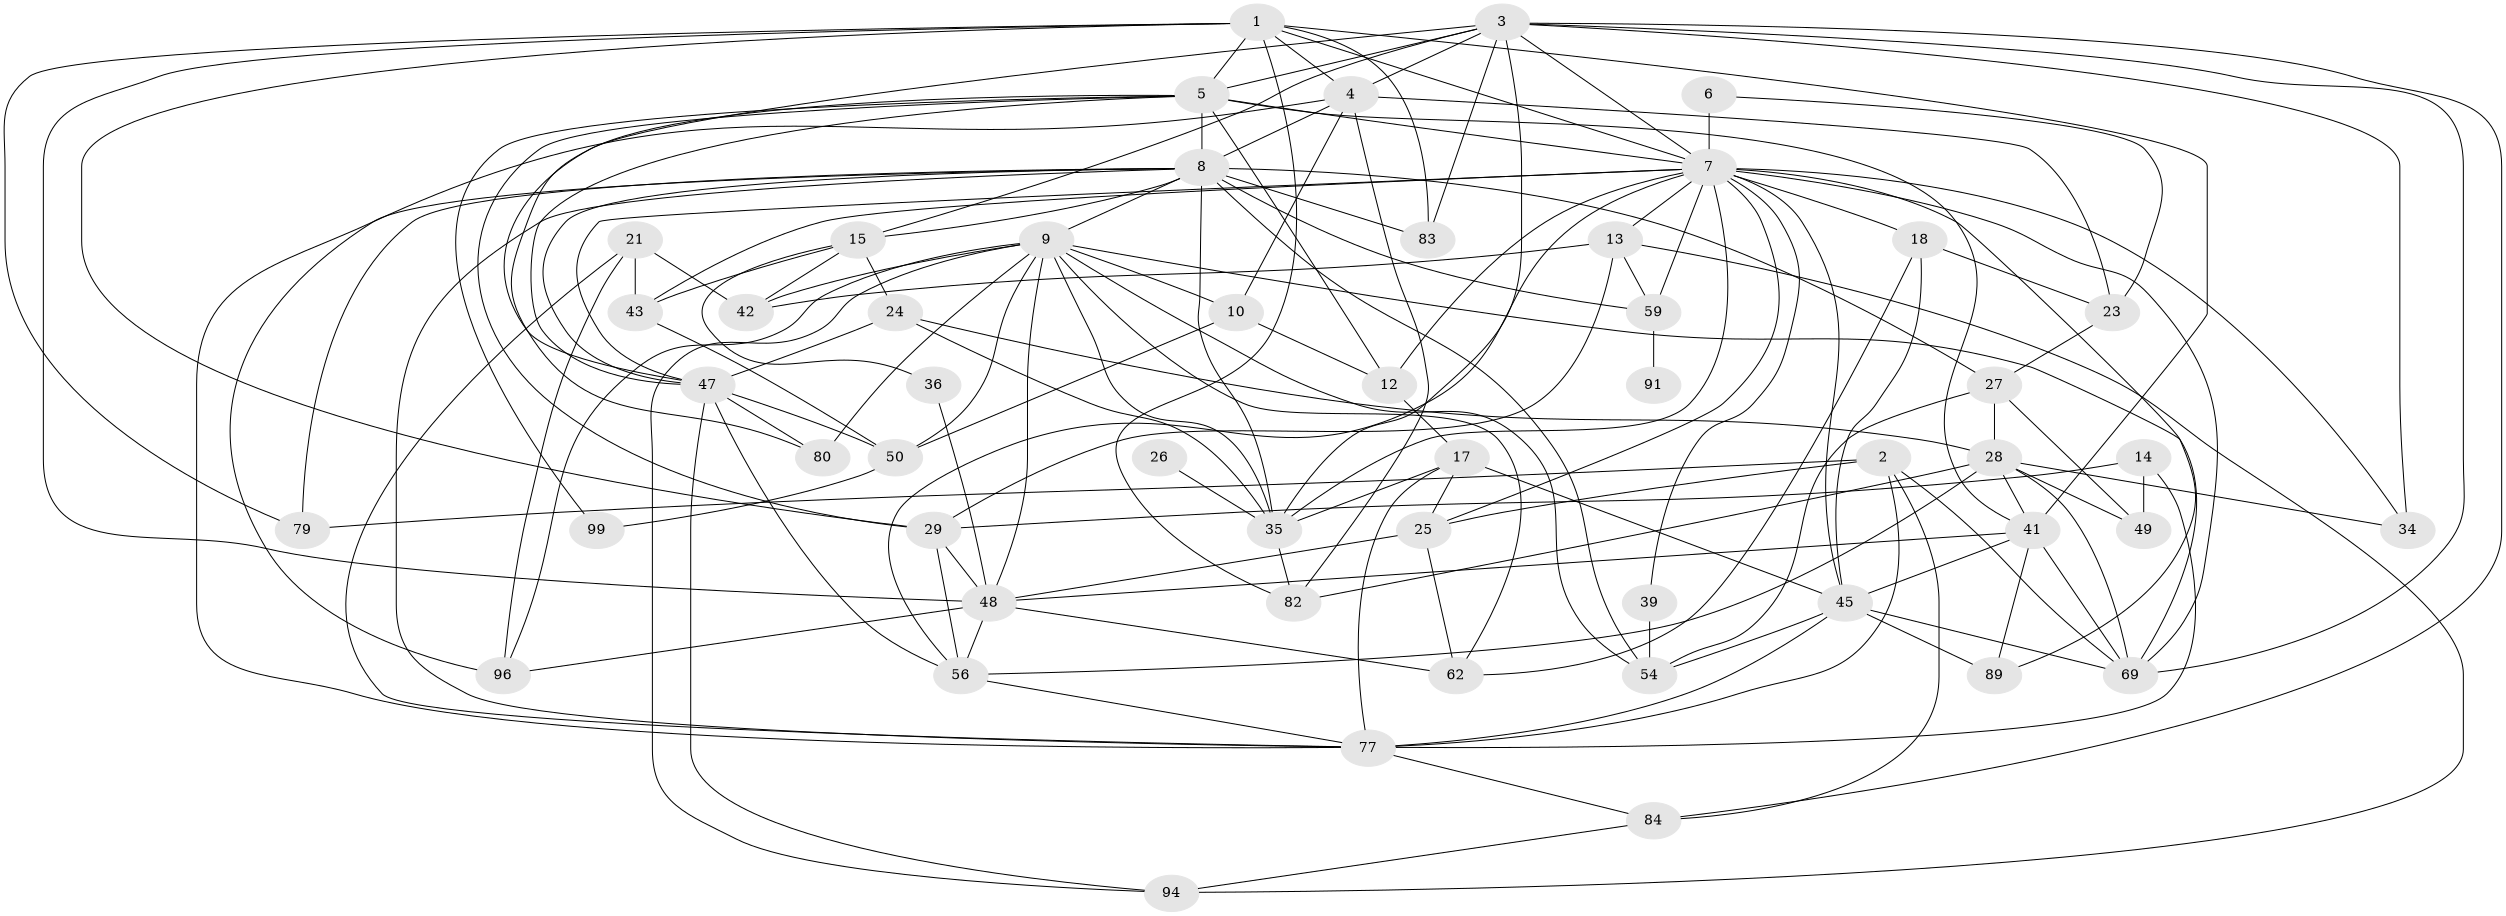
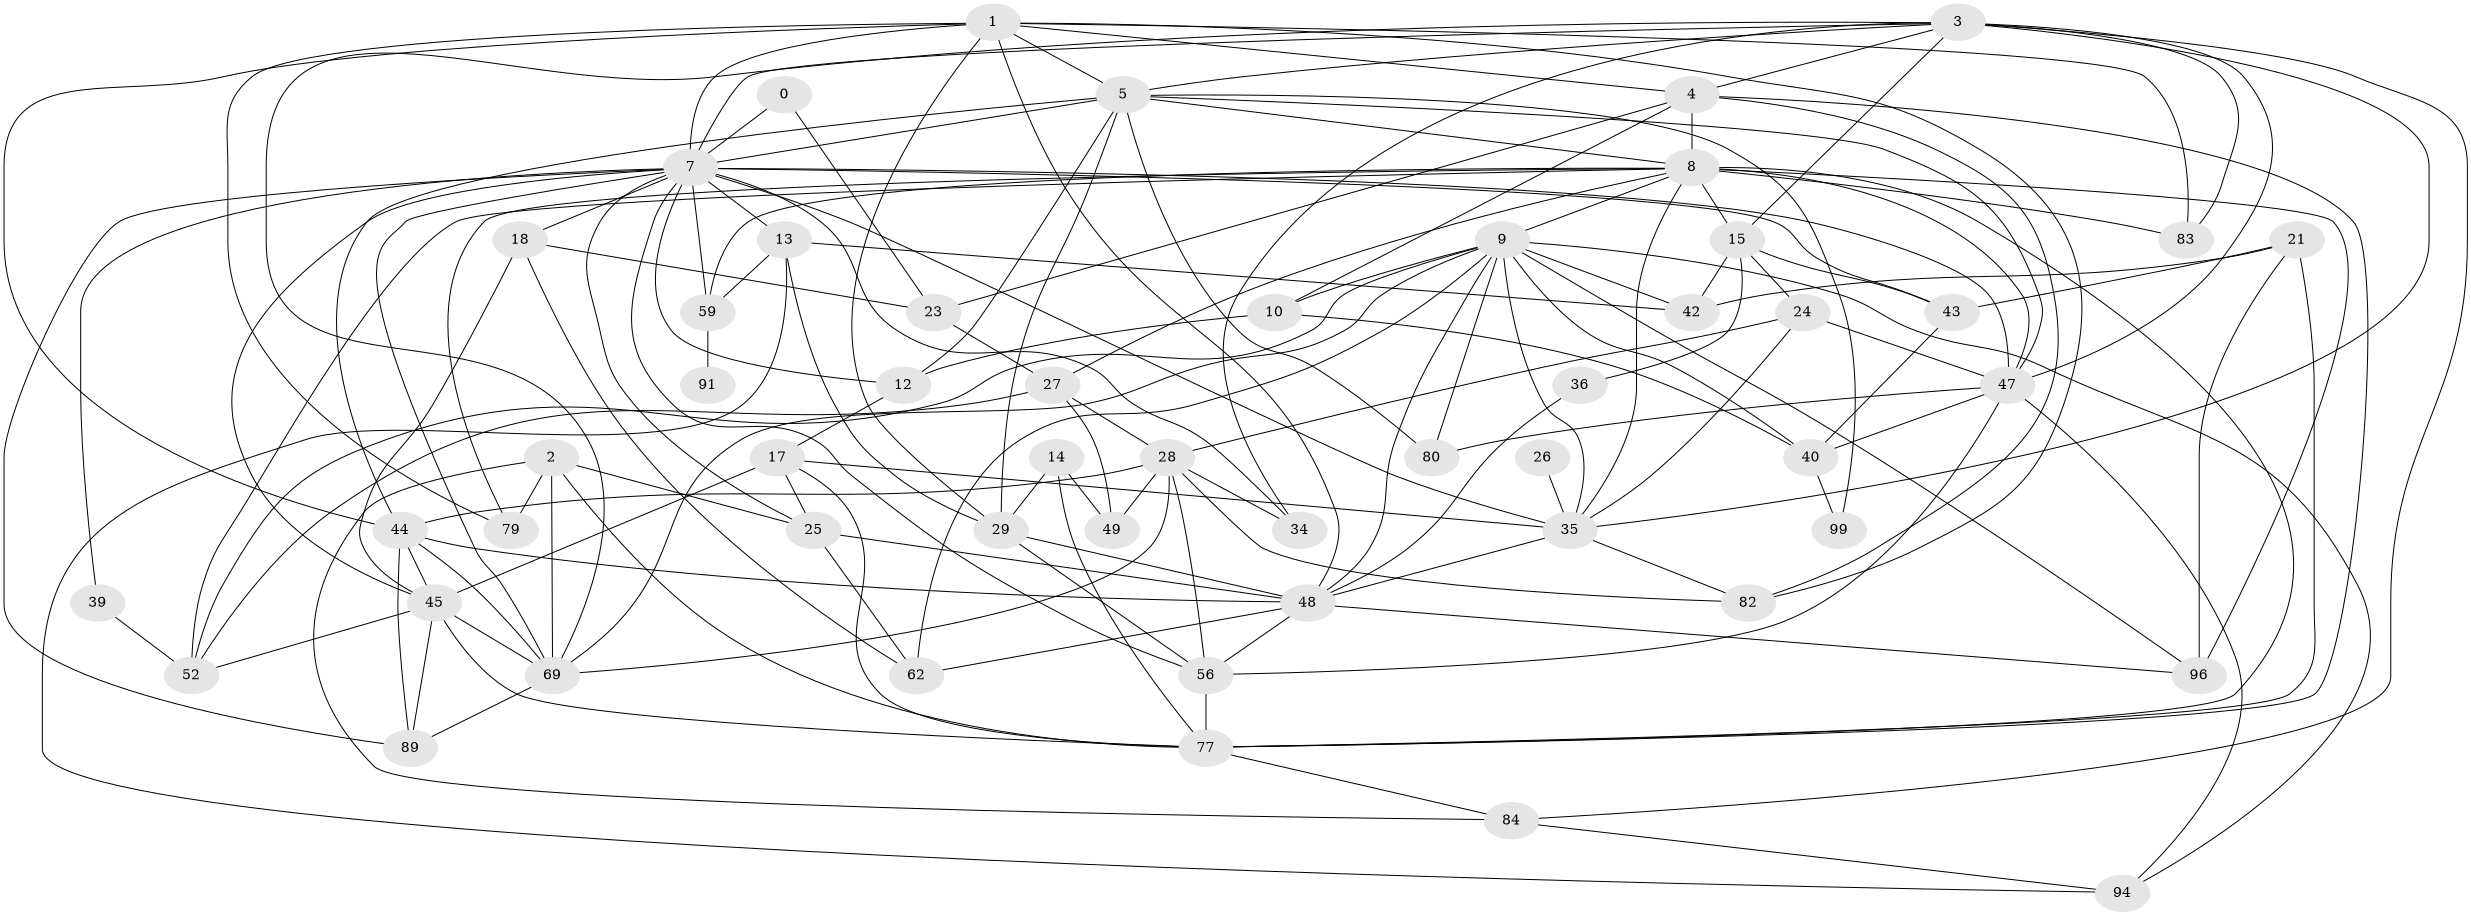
  graph {
    node [color=gray90 style=filled]
    1 [super="+57"]
    4 [super="+51"]
    5 [super="+19+60"]
    7 [super="+74+16"]
    29 [super="+93"]
-   41 [super="+105"]
+   41 [super="+105" label=44]
    48 [super="+66"]
    79
    82
    83
    77 [super="+88+78"]
    8 [super="+102+18"]
    10
    23
    47 [super="+71+104"]
    12 [super="+32"]
    80
    99
    25 [super="+31"]
    69 [super="+81"]
    34
    35 [super="+64"]
    n23 [label=18 super="+76"]
    13
    39
    43
    45 [super="+95+68"]
    56
    59 [super="+106"]
    89
    96
    62 [super="+75"]
    2
    n34 [label=84 super="+107"]
    94
    3 [super="+55+20"]
    15 [super="+72+103"]
    9 [super="+44+38"]
    27 [super="+108"]
-   54 [super="+58"]
+   54 [super="+58" label=52]
    42
    24
    36
-   50 [super="+70"]
+   50 [super="+70" label=40]
    17 [super="+22+84"]
-   6
+   6 [label=0]
    91
    49
    28 [super="+33+67"]
    14
    21 [super="+63"]
    26
    1 -- 4
    1 -- 5
    1 -- 7
    1 -- 29
    1 -- 41
    1 -- 48
    1 -- 79
    1 -- 82
    1 -- 83
    4 -- 82
    4 -- 77
    4 -- 8
    4 -- 10
    4 -- 23
    5 -- 7
    5 -- 29
    5 -- 41
    5 -- 8
    5 -- 47
    5 -- 12
    5 -- 80
    5 -- 99
    7 -- 47
    7 -- 12
    7 -- 25 [weight=2]
    7 -- 69
    7 -- 34
    7 -- 35
    7 -- n23
    7 -- 13
    7 -- 39
    7 -- 43
    7 -- 45
    7 -- 56
    7 -- 59 [weight=2]
    7 -- 89
    29 -- 48
    29 -- 56
    41 -- 48
    41 -- 69
    41 -- 45
    41 -- 89
    48 -- 56
    48 -- 96
    48 -- 62
    77 -- n34
    8 -- 79
    8 -- 83 [weight=2]
    8 -- 77
    8 -- 47
    8 -- 35
    8 -- 59
    8 -- 96 [weight=2]
    8 -- 15
    8 -- 9
    8 -- 27
    8 -- 54
    10 -- 12
    10 -- 50
    23 -- 27
    47 -- 80
    47 -- 56
    47 -- 94
    47 -- 50
    12 -- 17
    25 -- 48
    25 -- 62
+   69 -- 89
+   35 -- 48
    35 -- 82
    n23 -- 23
    n23 -- 45
    n23 -- 62
    13 -- 29
    13 -- 59
    13 -- 94
    13 -- 42
    39 -- 54
    43 -- 50
    45 -- 77
    45 -- 69
    45 -- 89
    45 -- 54
    56 -- 77
    59 -- 91
    2 -- 79
    2 -- 77
    2 -- 25
    2 -- 69
    2 -- n34
    n34 -- 94
    3 -- 4
    3 -- 5
    3 -- 7
    3 -- 83
    3 -- 47
    3 -- 69
    3 -- 34
    3 -- 35
    3 -- n34
    3 -- 15
    15 -- 43
    15 -- 42
    15 -- 24
    15 -- 36
    9 -- 48
    9 -- 10
    9 -- 80
    9 -- 69
    9 -- 35
    9 -- 96
    9 -- 62
    9 -- 94
    9 -- 54
    9 -- 42
    9 -- 50
    27 -- 54
    27 -- 49
    27 -- 28
    24 -- 47
    24 -- 35
    24 -- 28
    36 -- 48
    50 -- 99
    17 -- 77
    17 -- 25
    17 -- 35 [weight=2]
    17 -- 45
    6 -- 7 [weight=2]
    6 -- 23
    28 -- 41
    28 -- 82
    28 -- 69
    28 -- 34
    28 -- 56
    28 -- 49
    14 -- 29
    14 -- 77
    14 -- 49
    21 -- 77
    21 -- 43
    21 -- 96
    21 -- 42
    26 -- 35
  }
